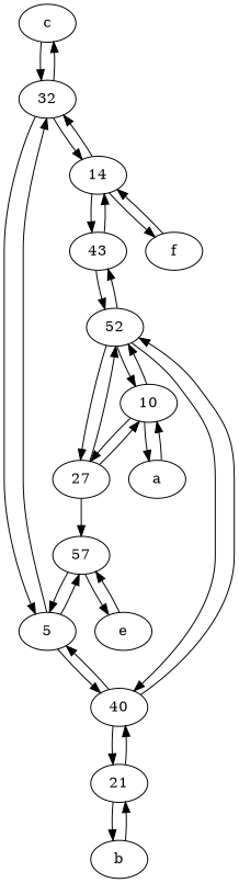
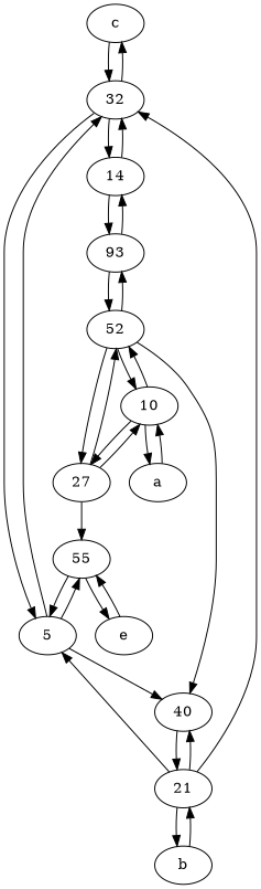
  digraph {
    c
    32
    5
    14
    10
    27
    52
    a
-   57
+   57 [label=55]
    n10 [label=40]
-   43
+   43 [label=93]
    21
    b
    e
-   f
    c -> 32
    32 -> c
    32 -> 5
    32 -> 14
    5 -> 32
    5 -> 57
    5 -> n10
    14 -> 32
    14 -> 43
-   14 -> f
    10 -> 27
    10 -> 52
    10 -> a
    27 -> 10
    27 -> 52
    27 -> 57
    52 -> 10
    52 -> 27
    52 -> n10
    52 -> 43
    a -> 10
    57 -> 5
    57 -> e
-   n10 -> 5
-   n10 -> 52
+   21 -> 5
    n10 -> 21
    43 -> 14
    43 -> 52
+   21 -> 32
    21 -> n10
    21 -> b
    b -> 21
    e -> 57
-   f -> 14
  }
